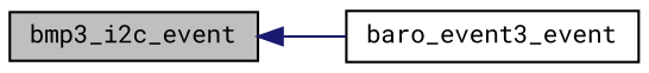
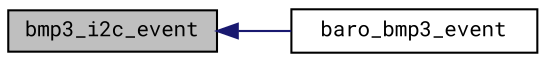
  digraph {
    rankdir=LR
    fontname="Roboto Mono"
    node [color=black fontname="Roboto Mono" fontsize=10 shape=record style=filled]
    n1 [fillcolor=grey75 fontcolor=black height=0.2 label=bmp3_i2c_event width=0.4]
-   n2 [fillcolor=white height=0.2 label=baro_event3_event width=0.4]
+   n2 [fillcolor=white height=0.2 label=baro_bmp3_event width=0.4]
    n1 -> n2 [color=midnightblue dir=back fontname="Roboto Mono" fontsize=10 labelfontname=FreeSans labelfontsize=10 style=solid]
  }
